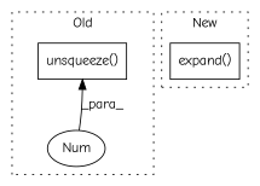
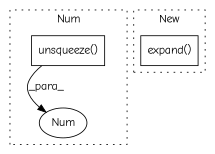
  digraph {
    fontname="Comic Neue"
    node [a=75 shape=box fontname="Comic Neue"]
    n1 [l="37,1" label="unsqueeze()" s="6209,6247"]
    n2 [a=76 l=1 label=Num s=6246 shape=ellipse]
    n3 [l="18,1" label="expand()" s="6932,6954"]
    subgraph cluster_1 {
-     label=Old
+     label=Num
      style=dotted
      n1
      n2
    }
    subgraph cluster_2 {
      label=New
      style=dotted
      n3
    }
-   n2 -> n1 [label=_para_ fontname="Comic Neue"]
+   n1 -> n2 [label=_para_ fontname="Comic Neue"]
  }
